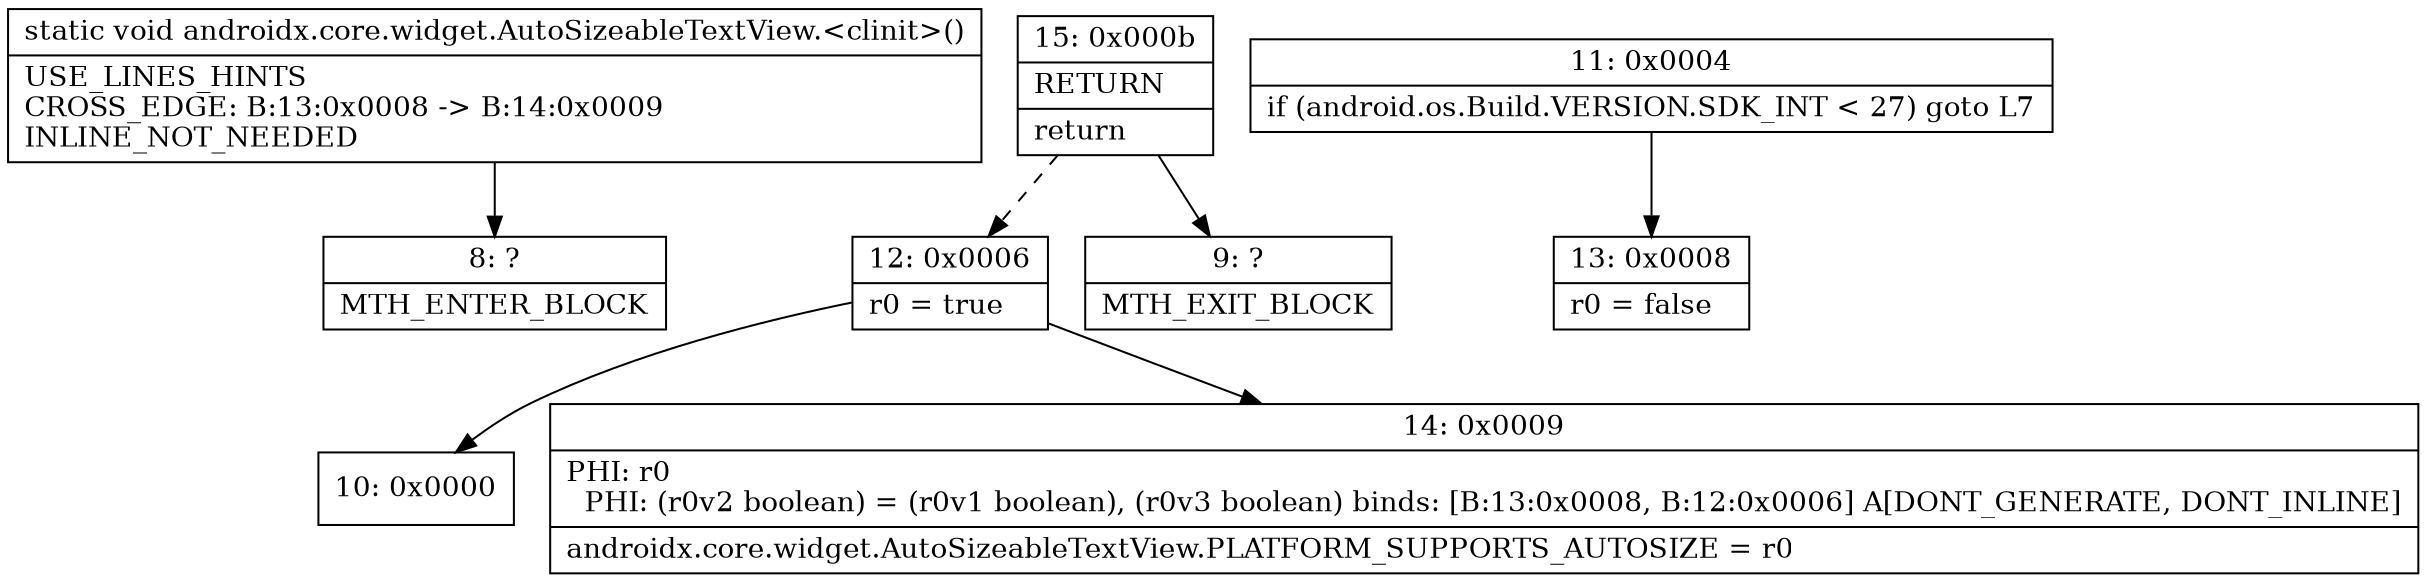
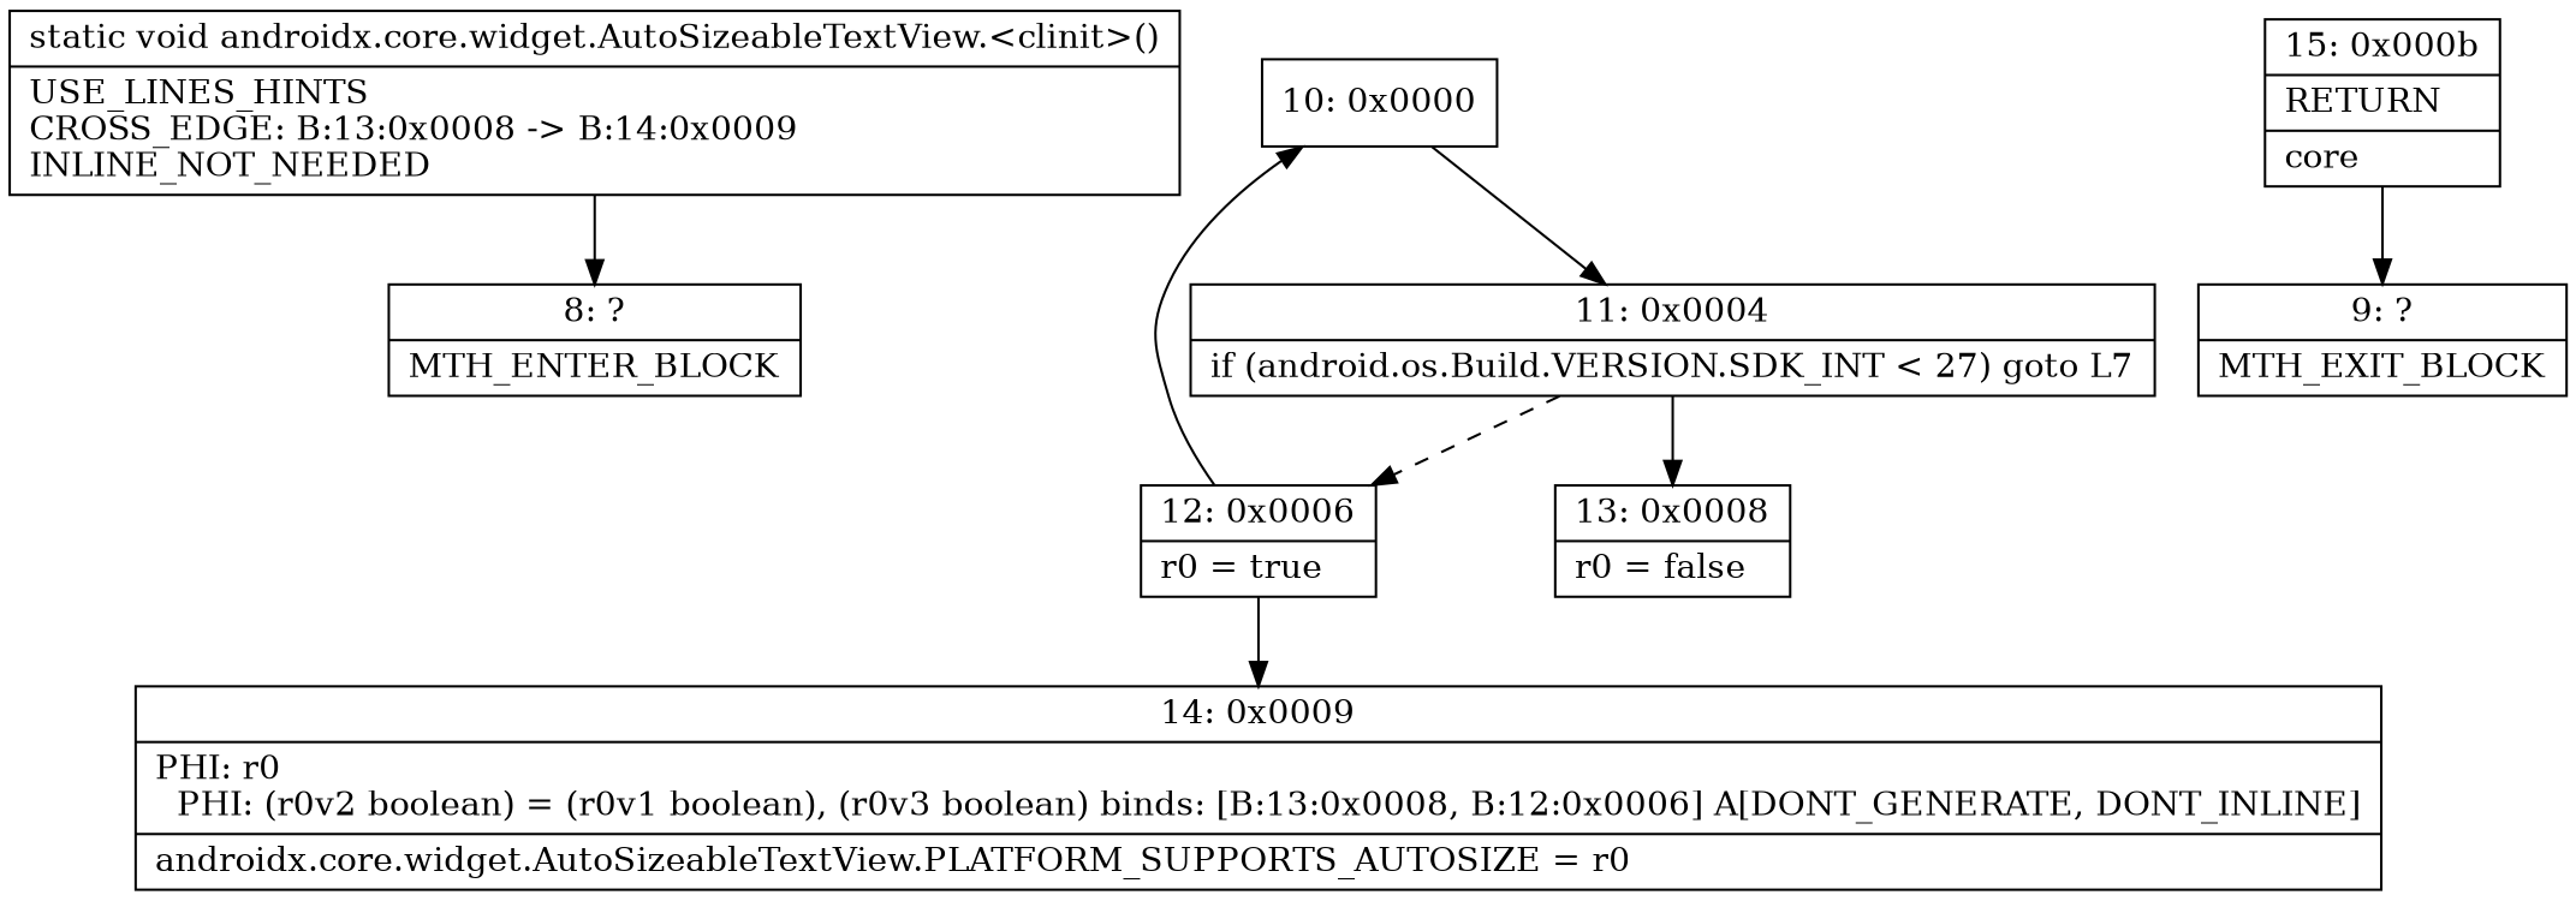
  digraph {
    node [shape=record]
    n1 [label="{8\:\ ?|MTH_ENTER_BLOCK\l}"]
    n2 [label="{10\:\ 0x0000}"]
    n3 [label="{11\:\ 0x0004|if (android.os.Build.VERSION.SDK_INT \< 27) goto L7\l}"]
    n4 [label="{12\:\ 0x0006|r0 = true\l}"]
    n5 [label="{13\:\ 0x0008|r0 = false\l}"]
    n6 [label="{14\:\ 0x0009|PHI: r0 \l  PHI: (r0v2 boolean) = (r0v1 boolean), (r0v3 boolean) binds: [B:13:0x0008, B:12:0x0006] A[DONT_GENERATE, DONT_INLINE]\l|androidx.core.widget.AutoSizeableTextView.PLATFORM_SUPPORTS_AUTOSIZE = r0\l}"]
-   n7 [label="{15\:\ 0x000b|RETURN\l|return\l}"]
+   n7 [label="{15\:\ 0x000b|RETURN\l|core\l}"]
    n8 [label="{9\:\ ?|MTH_EXIT_BLOCK\l}"]
    n9 [label="{static void androidx.core.widget.AutoSizeableTextView.\<clinit\>()  | USE_LINES_HINTS\lCROSS_EDGE: B:13:0x0008 \-\> B:14:0x0009\lINLINE_NOT_NEEDED\l}"]
-   n7 -> n4 [style=dashed]
+   n2 -> n3
+   n3 -> n4 [style=dashed]
    n3 -> n5
    n4 -> n2
    n4 -> n6
    n7 -> n8
    n9 -> n1
  }
